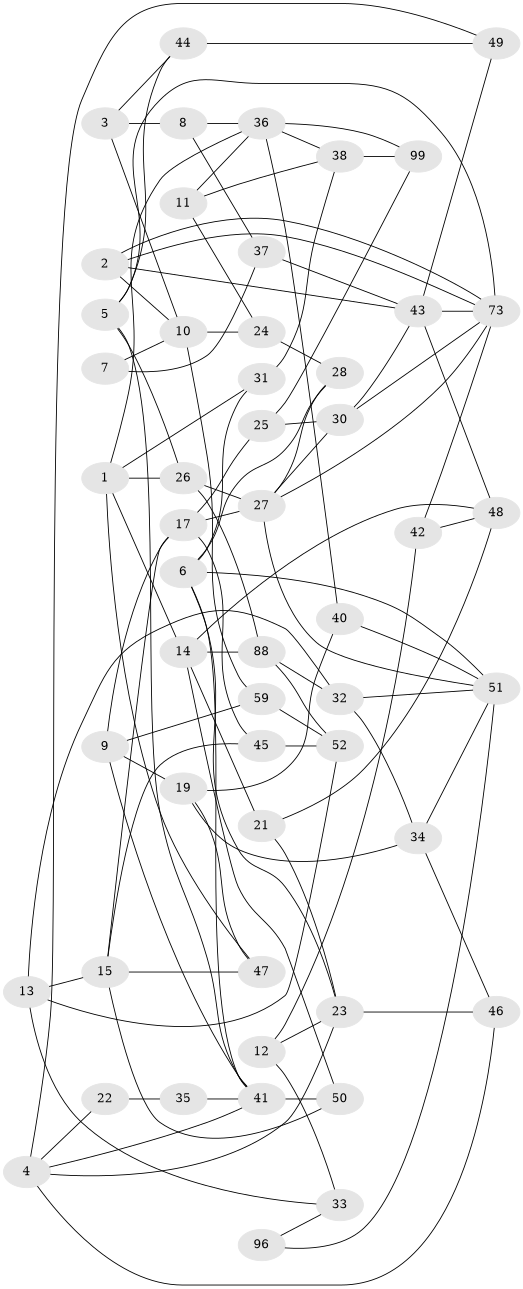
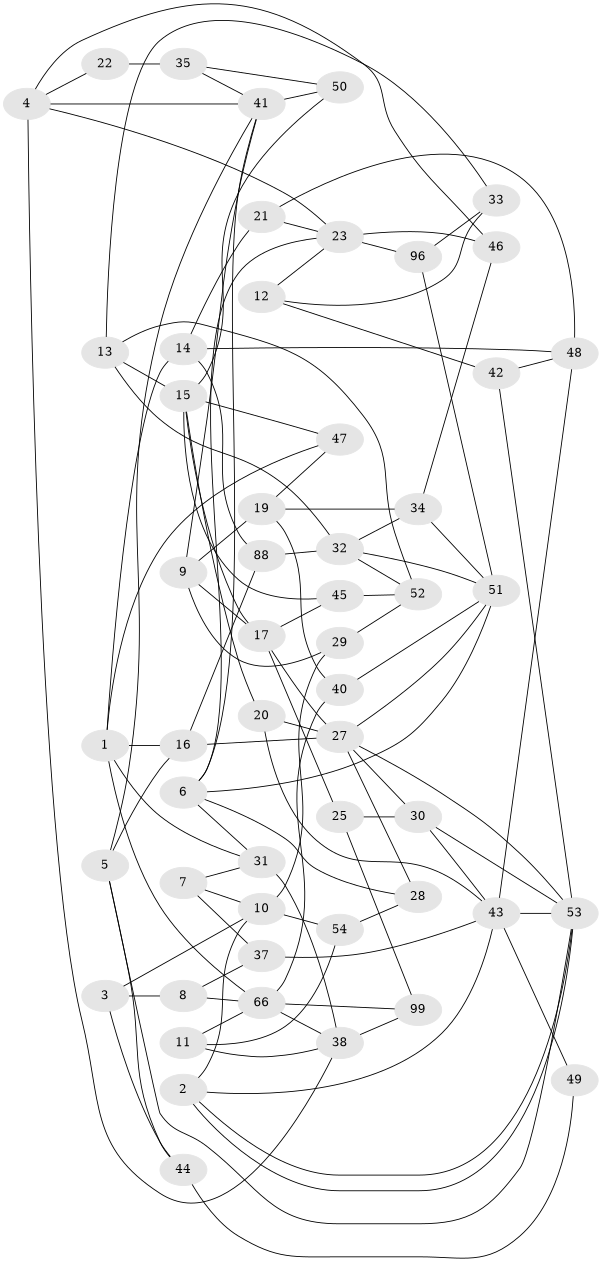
  graph {
    rankdir=LR
    node [color=gray90 style=filled]
    1
    14
-   16 [label=26]
+   16
    31
-   36
+   36 [label=66]
    47
    n7 [label=88]
    21
    48
    50
    27
    38
    40
    n14 [label=99]
    2
    10
    43
-   53 [label=73]
-   29 [label=59]
-   24
+   53
+   29
+   24 [label=54]
    49
    3
    8
    44
    37
    4
    22
    23
    41
    46
    35
    n32 [label=96]
    5
    6
    28
    51
    7
    9
    17
    19
    45
    25
    34
    52
    11
    12
    33
    42
    13
    15
    32
+   20
    30
    1 -- 14
    1 -- 16
    1 -- 31
    1 -- 36
    1 -- 47
    14 -- n7
    14 -- 21
    14 -- 48
-   14 -- 50
+   35 -- 50
    16 -- n7
    16 -- 27
    31 -- 38
    36 -- 38
    36 -- 40
    36 -- n14
    n7 -- 32
    21 -- 48
    21 -- 23
    27 -- 53
    27 -- 28
    27 -- 51
    27 -- 30
    38 -- n14
    40 -- 51
    2 -- 10
    2 -- 43
    2 -- 53
    2 -- 53
    10 -- 29
    10 -- 24
    43 -- 48
    43 -- 53
    43 -- 49
    29 -- 52
    24 -- 28
    3 -- 10
    3 -- 8
    3 -- 44
    8 -- 36
    8 -- 37
    44 -- 49
    37 -- 43
-   4 -- 49
+   4 -- 38
    4 -- 22
    4 -- 23
    4 -- 41
    4 -- 46
    22 -- 35
    23 -- 46
+   23 -- n32
    41 -- 50
    35 -- 41
    n32 -- 51
    n32 -- 33
    5 -- 16
    5 -- 53
    5 -- 44
    5 -- 41
    6 -- 31
    6 -- 23
    6 -- 41
    6 -- 28
    6 -- 51
+   7 -- 31
    7 -- 10
    7 -- 37
    9 -- 29
    9 -- 41
    9 -- 17
    9 -- 19
    17 -- 27
    17 -- 45
    17 -- 25
    19 -- 47
    19 -- 40
    19 -- 34
    45 -- 52
    25 -- n14
    25 -- 30
    34 -- 46
    34 -- 51
    11 -- 36
    11 -- 38
    11 -- 24
    12 -- 23
    12 -- 33
    12 -- 42
    42 -- 48
    42 -- 53
    13 -- 52
    13 -- 33
    13 -- 15
    13 -- 32
    15 -- 47
    15 -- 50
    15 -- 17
    15 -- 45
+   15 -- 20
    32 -- 51
    32 -- 34
-   n7 -- 52
+   32 -- 52
+   20 -- 27
+   20 -- 43
    30 -- 43
    30 -- 53
  }
